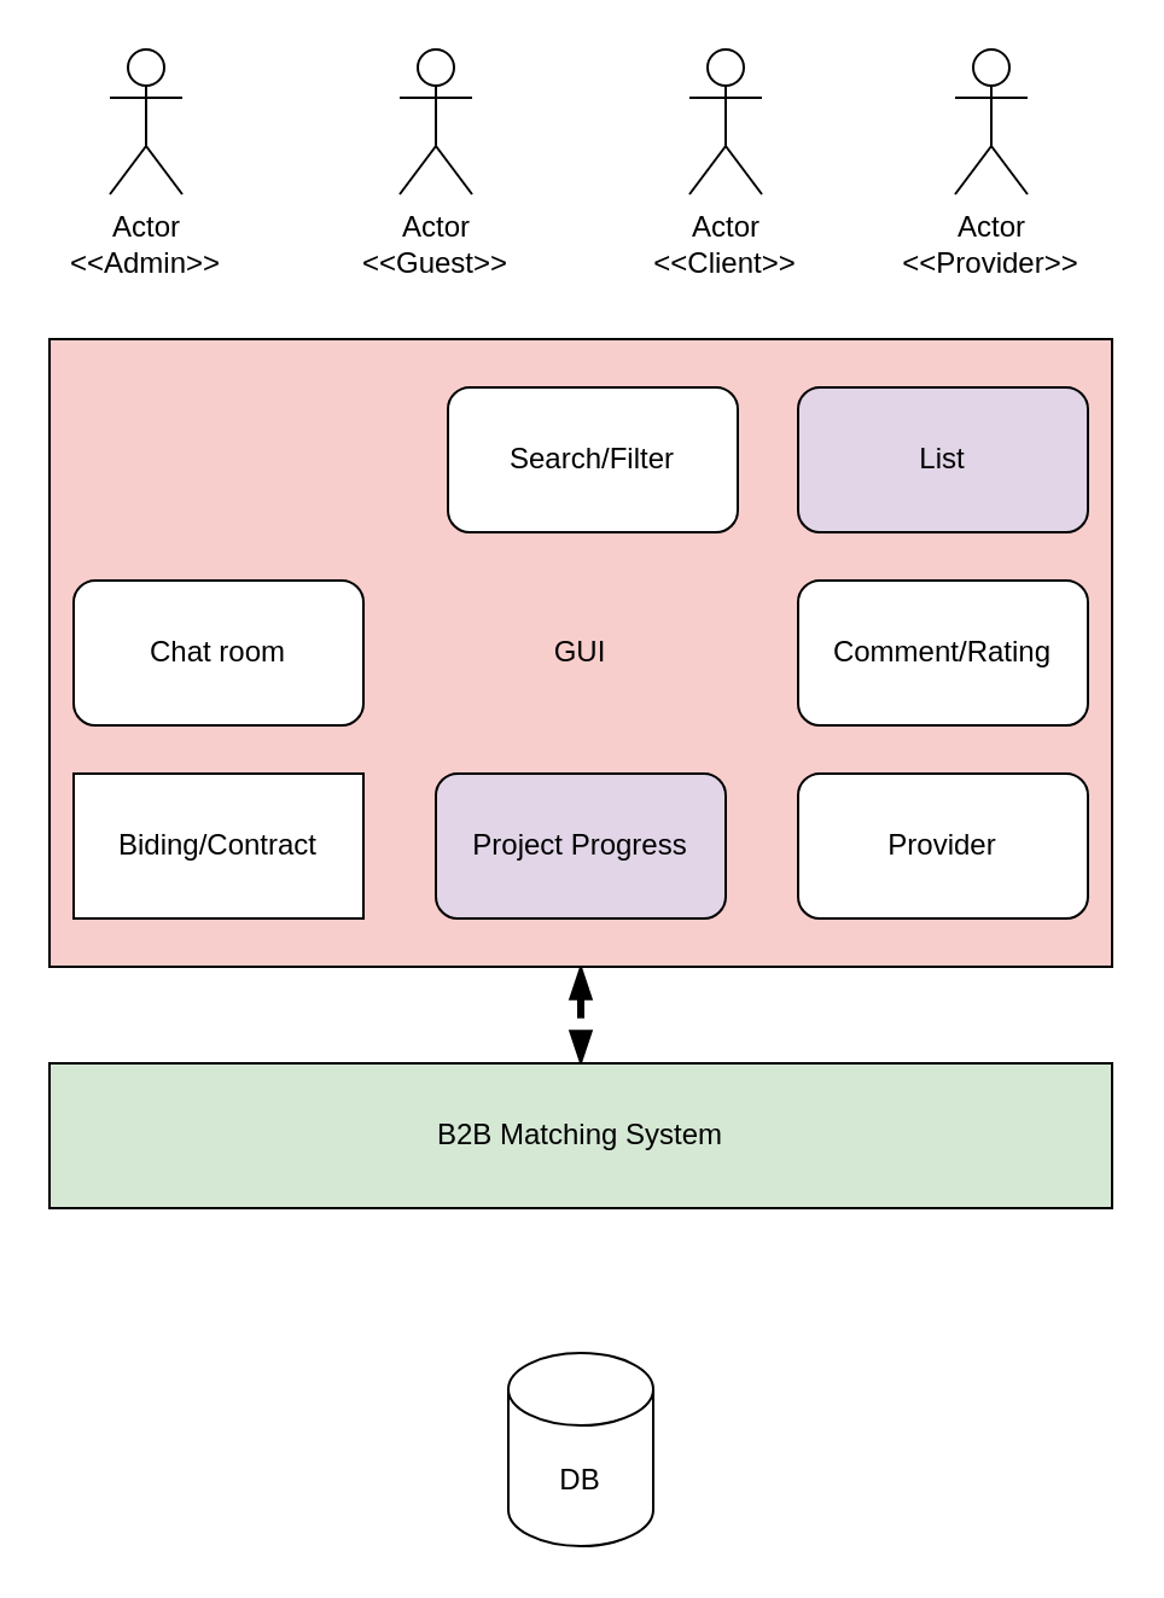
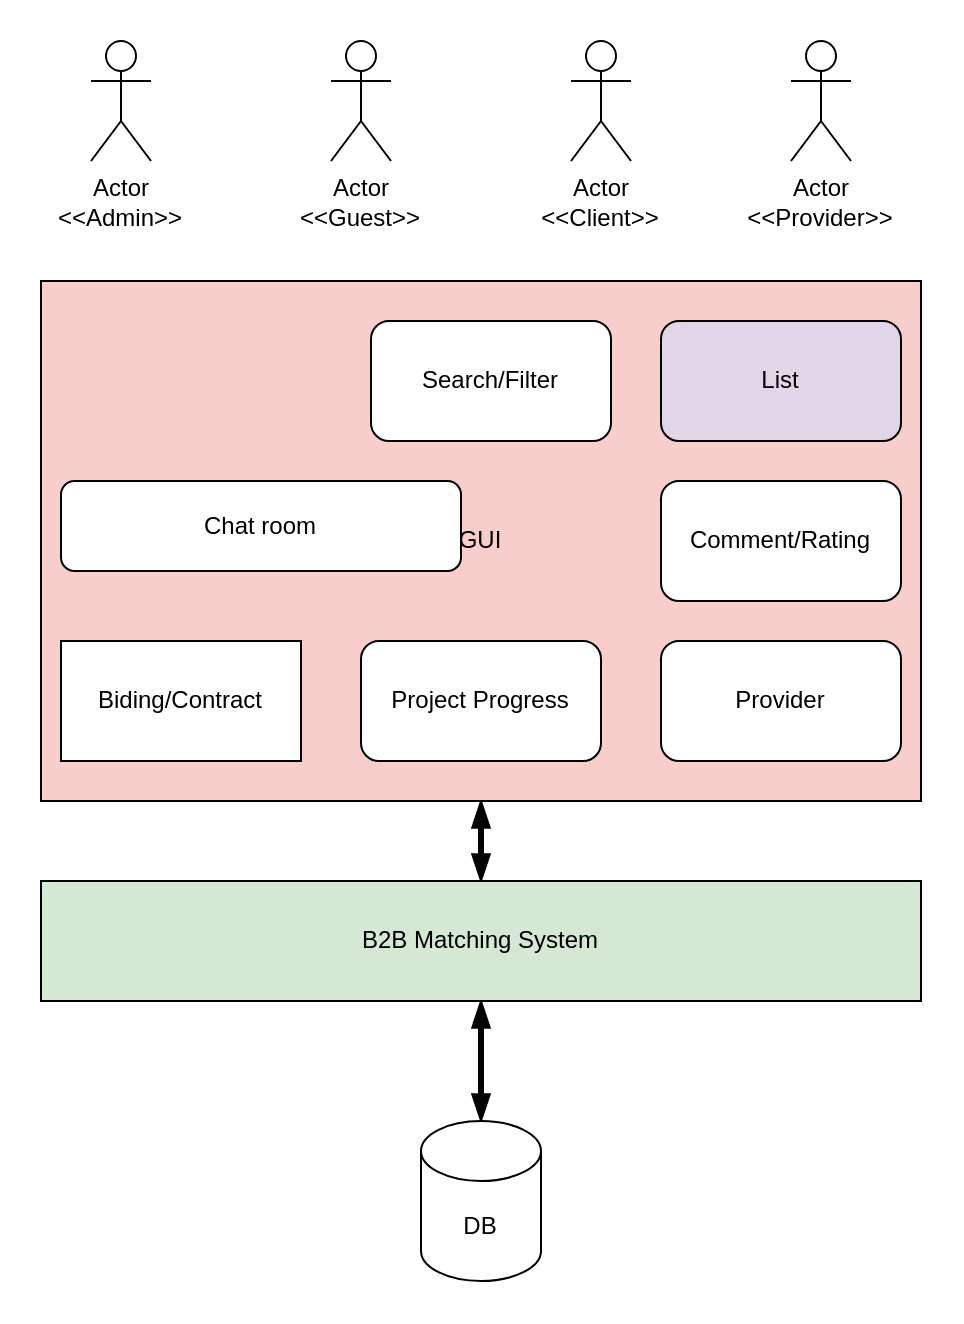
  <mxCell id="0" />
  <mxCell id="1" parent="0" />
- <mxCell id="2" value="" style="edgeStyle=orthogonalEdgeStyle;rounded=0;orthogonalLoop=1;jettySize=auto;html=1;startArrow=blockThin;startFill=1;endArrow=blockThin;endFill=1;strokeWidth=3;dashed=1;" edge="1" parent="1" source="3" target="24"><mxGeometry relative="1" as="geometry" /></mxCell>
+ <mxCell id="2" value="" style="edgeStyle=orthogonalEdgeStyle;rounded=0;orthogonalLoop=1;jettySize=auto;html=1;startArrow=blockThin;startFill=1;endArrow=blockThin;endFill=1;strokeWidth=3;" edge="1" parent="1" source="3" target="24"><mxGeometry relative="1" as="geometry" /></mxCell>
  <mxCell id="3" value="GUI" style="rounded=0;whiteSpace=wrap;html=1;fillColor=#f8cecc;" vertex="1" parent="1"><mxGeometry x="20" y="140" width="440" height="260" as="geometry" /></mxCell>
  <mxCell id="4" value="" style="group" vertex="1" connectable="0" parent="1"><mxGeometry x="380" y="20" width="60" height="104" as="geometry" /></mxCell>
  <mxCell id="5" value="Actor" style="shape=umlActor;verticalLabelPosition=bottom;verticalAlign=top;html=1;outlineConnect=0;" vertex="1" parent="4"><mxGeometry x="15" width="30" height="60" as="geometry" /></mxCell>
  <mxCell id="6" value="&amp;lt;&amp;lt;Provider&amp;gt;&amp;gt;" style="text;html=1;strokeColor=none;fillColor=none;align=center;verticalAlign=middle;whiteSpace=wrap;rounded=0;" vertex="1" parent="4"><mxGeometry y="74" width="60" height="30" as="geometry" /></mxCell>
  <mxCell id="7" value="" style="group" vertex="1" connectable="0" parent="1"><mxGeometry x="270" y="20" width="60" height="104" as="geometry" /></mxCell>
  <mxCell id="8" value="Actor" style="shape=umlActor;verticalLabelPosition=bottom;verticalAlign=top;html=1;outlineConnect=0;" vertex="1" parent="7"><mxGeometry x="15" width="30" height="60" as="geometry" /></mxCell>
  <mxCell id="9" value="&amp;lt;&amp;lt;Client&amp;gt;&amp;gt;" style="text;html=1;strokeColor=none;fillColor=none;align=center;verticalAlign=middle;whiteSpace=wrap;rounded=0;" vertex="1" parent="7"><mxGeometry y="74" width="60" height="30" as="geometry" /></mxCell>
  <mxCell id="10" value="" style="group" vertex="1" connectable="0" parent="1"><mxGeometry x="150" y="20" width="60" height="104" as="geometry" /></mxCell>
  <mxCell id="11" value="Actor" style="shape=umlActor;verticalLabelPosition=bottom;verticalAlign=top;html=1;outlineConnect=0;" vertex="1" parent="10"><mxGeometry x="15" width="30" height="60" as="geometry" /></mxCell>
  <mxCell id="12" value="&amp;lt;&amp;lt;Guest&amp;gt;&amp;gt;" style="text;html=1;strokeColor=none;fillColor=none;align=center;verticalAlign=middle;whiteSpace=wrap;rounded=0;" vertex="1" parent="10"><mxGeometry y="74" width="60" height="30" as="geometry" /></mxCell>
  <mxCell id="13" value="" style="group" vertex="1" connectable="0" parent="1"><mxGeometry x="30" y="20" width="60" height="104" as="geometry" /></mxCell>
  <mxCell id="14" value="Actor" style="shape=umlActor;verticalLabelPosition=bottom;verticalAlign=top;html=1;outlineConnect=0;" vertex="1" parent="13"><mxGeometry x="15" width="30" height="60" as="geometry" /></mxCell>
  <mxCell id="15" value="&amp;lt;&amp;lt;Admin&amp;gt;&amp;gt;" style="text;html=1;strokeColor=none;fillColor=none;align=center;verticalAlign=middle;whiteSpace=wrap;rounded=0;" vertex="1" parent="13"><mxGeometry y="74" width="60" height="30" as="geometry" /></mxCell>
  <mxCell id="16" value="Search/Filter" style="rounded=1;whiteSpace=wrap;html=1;" vertex="1" parent="1"><mxGeometry x="185" y="160" width="120" height="60" as="geometry" /></mxCell>
  <mxCell id="17" value="List" style="rounded=1;whiteSpace=wrap;html=1;fillColor=#e1d5e7;" vertex="1" parent="1"><mxGeometry x="330" y="160" width="120" height="60" as="geometry" /></mxCell>
  <mxCell id="18" value="Biding/Contract" style="whiteSpace=wrap;html=1;rounded=0;" vertex="1" parent="1"><mxGeometry x="30" y="320" width="120" height="60" as="geometry" /></mxCell>
- <mxCell id="19" value="Project Progress" style="rounded=1;whiteSpace=wrap;html=1;fillColor=#e1d5e7;" vertex="1" parent="1"><mxGeometry x="180" y="320" width="120" height="60" as="geometry" /></mxCell>
+ <mxCell id="19" value="Project Progress" style="rounded=1;whiteSpace=wrap;html=1;" vertex="1" parent="1"><mxGeometry x="180" y="320" width="120" height="60" as="geometry" /></mxCell>
  <mxCell id="20" value="Provider" style="rounded=1;whiteSpace=wrap;html=1;" vertex="1" parent="1"><mxGeometry x="330" y="320" width="120" height="60" as="geometry" /></mxCell>
- <mxCell id="21" value="Chat room" style="rounded=1;whiteSpace=wrap;html=1;" vertex="1" parent="1"><mxGeometry x="30" y="240" width="120" height="60" as="geometry" /></mxCell>
+ <mxCell id="21" value="Chat room" style="rounded=1;whiteSpace=wrap;html=1;" vertex="1" parent="1"><mxGeometry x="30" y="240" width="200" height="45" as="geometry" /></mxCell>
  <mxCell id="22" value="Comment/Rating" style="rounded=1;whiteSpace=wrap;html=1;" vertex="1" parent="1"><mxGeometry x="330" y="240" width="120" height="60" as="geometry" /></mxCell>
+ <mxCell id="23" value="" style="edgeStyle=orthogonalEdgeStyle;rounded=0;orthogonalLoop=1;jettySize=auto;html=1;strokeWidth=3;startArrow=blockThin;startFill=1;endArrow=blockThin;endFill=1;" edge="1" parent="1" source="24" target="25"><mxGeometry relative="1" as="geometry" /></mxCell>
  <mxCell id="24" value="B2B Matching System" style="rounded=0;whiteSpace=wrap;html=1;fillColor=#d5e8d4;" vertex="1" parent="1"><mxGeometry x="20" y="440" width="440" height="60" as="geometry" /></mxCell>
  <mxCell id="25" value="DB" style="shape=cylinder3;whiteSpace=wrap;html=1;boundedLbl=1;backgroundOutline=1;size=15;" vertex="1" parent="1"><mxGeometry x="210" y="560" width="60" height="80" as="geometry" /></mxCell>
